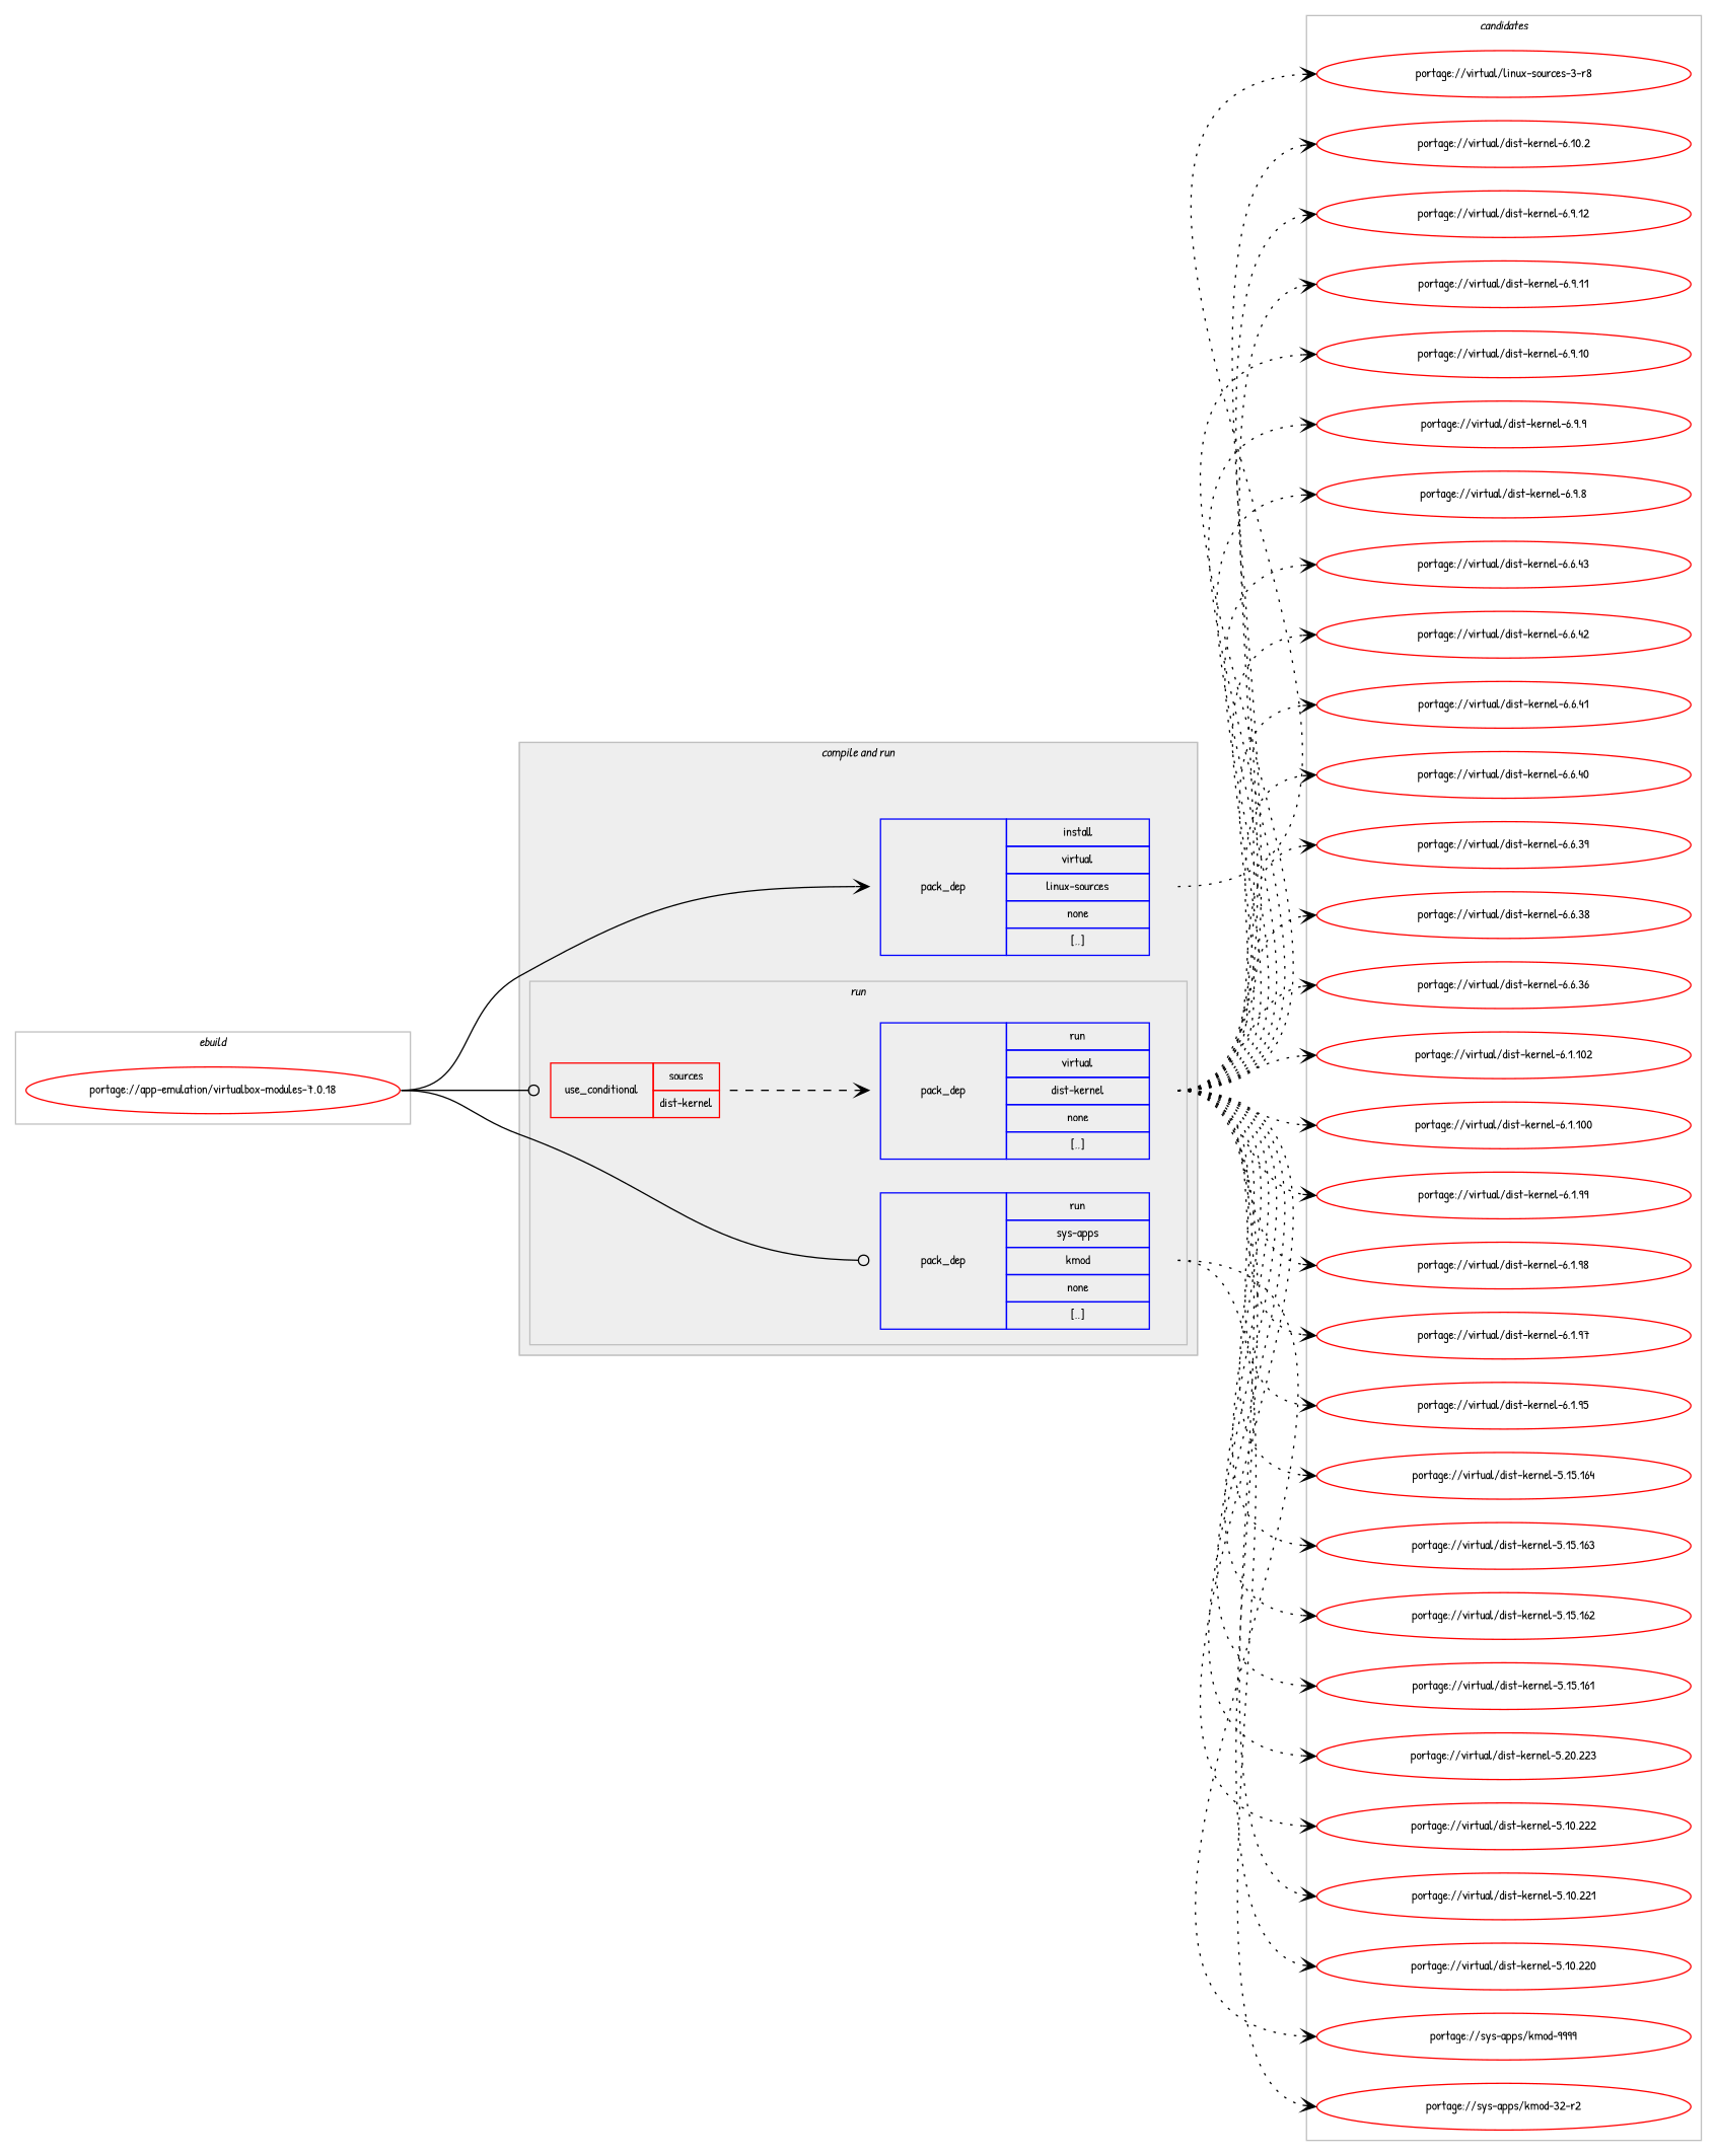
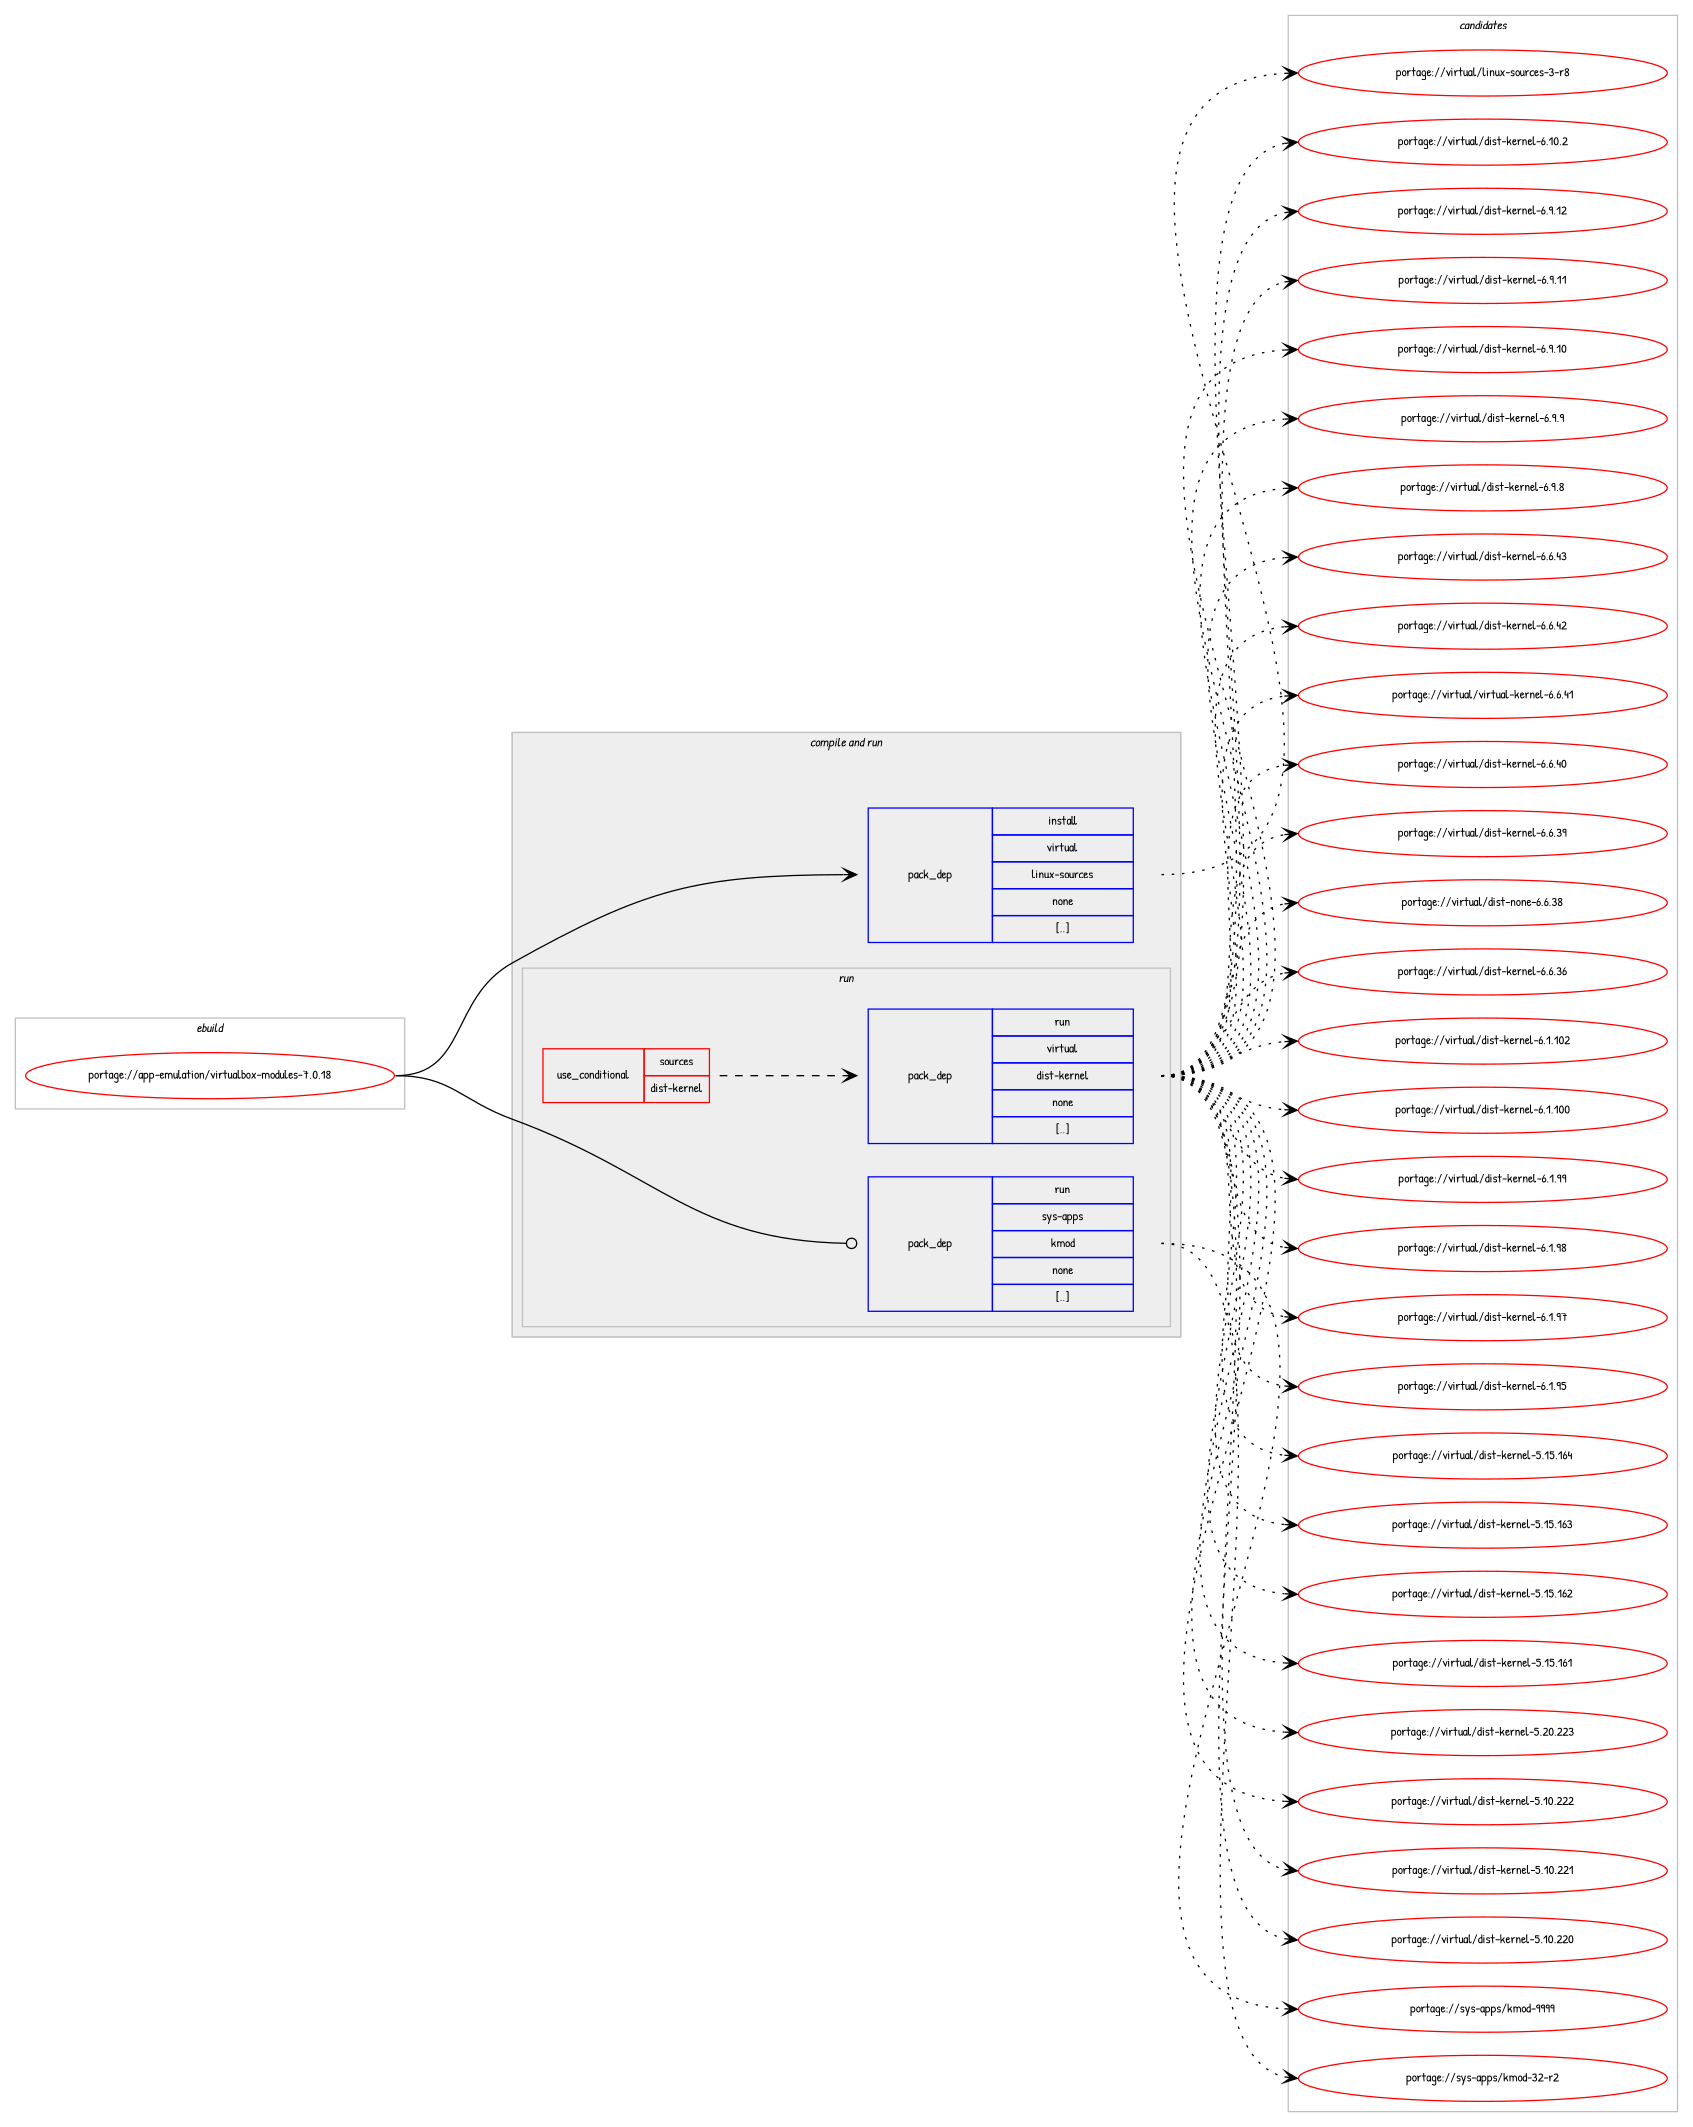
  digraph {
    compound=true
    concentrate=true
    fontname="Patrick Hand"
    fontsize=10
    newrank=true
    rankdir=LR
    ranksep=1.5
    node [color=red fontname="Patrick Hand" fontsize=10]
    edge [arrowhead=vee fontname="Patrick Hand" headport=w style=dotted tailport=e weight=100]
    n1 [label="portage://app-emulation/virtualbox-modules-7.0.18" width=4]
    n2 [color=blue label=<<TABLE BORDER="0" CELLBORDER="1" CELLSPACING="0" CELLPADDING="4" WIDTH="220"><TR><TD ROWSPAN="6" CELLPADDING="30">pack_dep</TD></TR><TR><TD WIDTH="110">install</TD></TR><TR><TD>virtual</TD></TR><TR><TD>linux-sources</TD></TR><TR><TD>none</TD></TR><TR><TD>[,,]</TD></TR></TABLE>> shape=none]
    n3 [color=blue label=<<TABLE BORDER="0" CELLBORDER="1" CELLSPACING="0" CELLPADDING="4" WIDTH="220"><TR><TD ROWSPAN="6" CELLPADDING="30">pack_dep</TD></TR><TR><TD WIDTH="110">run</TD></TR><TR><TD>virtual</TD></TR><TR><TD>dist-kernel</TD></TR><TR><TD>none</TD></TR><TR><TD>[,,]</TD></TR></TABLE>> shape=none]
    n4 [label=<<TABLE BORDER="0" CELLBORDER="1" CELLSPACING="0" CELLPADDING="4"><TR><TD ROWSPAN="3" CELLPADDING="10">use_conditional</TD></TR><TR><TD>sources</TD></TR><TR><TD>dist-kernel</TD></TR></TABLE>> shape=none]
    n5 [color=blue label=<<TABLE BORDER="0" CELLBORDER="1" CELLSPACING="0" CELLPADDING="4" WIDTH="220"><TR><TD ROWSPAN="6" CELLPADDING="30">pack_dep</TD></TR><TR><TD WIDTH="110">run</TD></TR><TR><TD>sys-apps</TD></TR><TR><TD>kmod</TD></TR><TR><TD>none</TD></TR><TR><TD>[,,]</TD></TR></TABLE>> shape=none]
    n6 [label="portage://virtual/linux-sources-3-r8" width=4]
    n7 [label="portage://virtual/dist-kernel-6.10.2" width=4]
    n8 [label="portage://virtual/dist-kernel-6.9.12" width=4]
    n9 [label="portage://virtual/dist-kernel-6.9.11" width=4]
    n10 [label="portage://virtual/dist-kernel-6.9.10" width=4]
    n11 [label="portage://virtual/dist-kernel-6.9.9" width=4]
    n12 [label="portage://virtual/dist-kernel-6.9.8" width=4]
    n13 [label="portage://virtual/dist-kernel-6.6.43" width=4]
    n14 [label="portage://virtual/dist-kernel-6.6.42" width=4]
-   n15 [label="portage://virtual/dist-kernel-6.6.41" width=4]
+   n15 [label="portage://virtual/virtual-kernel-6.6.41" width=4]
    n16 [label="portage://virtual/dist-kernel-6.6.40" width=4]
    n17 [label="portage://virtual/dist-kernel-6.6.39" width=4]
-   n18 [label="portage://virtual/dist-kernel-6.6.38" width=4]
+   n18 [label="portage://virtual/dist-none-6.6.38" width=4]
    n19 [label="portage://virtual/dist-kernel-6.6.36" width=4]
    n20 [label="portage://virtual/dist-kernel-6.1.102" width=4]
    n21 [label="portage://virtual/dist-kernel-6.1.100" width=4]
    n22 [label="portage://virtual/dist-kernel-6.1.99" width=4]
    n23 [label="portage://virtual/dist-kernel-6.1.98" width=4]
    n24 [label="portage://virtual/dist-kernel-6.1.97" width=4]
    n25 [label="portage://virtual/dist-kernel-6.1.95" width=4]
    n26 [label="portage://virtual/dist-kernel-5.15.164" width=4]
    n27 [label="portage://virtual/dist-kernel-5.15.163" width=4]
    n28 [label="portage://virtual/dist-kernel-5.15.162" width=4]
    n29 [label="portage://virtual/dist-kernel-5.15.161" width=4]
    n30 [label="portage://virtual/dist-kernel-5.20.223" width=4]
    n31 [label="portage://virtual/dist-kernel-5.10.222" width=4]
    n32 [label="portage://virtual/dist-kernel-5.10.221" width=4]
    n33 [label="portage://virtual/dist-kernel-5.10.220" width=4]
    n34 [label="portage://sys-apps/kmod-9999" width=4]
    n35 [label="portage://sys-apps/kmod-32-r2" width=4]
    subgraph cluster_1 {
      color=gray
      label=<<i>ebuild</i>>
      n1
    }
    subgraph cluster_2 {
      color=gray
      label=<<i>dependencies</i>>
      subgraph cluster_3 {
        color=gray
        fillcolor="#eeeeee"
        label=<<i>compile</i>>
        style=filled
        subgraph sub_4 {
          color=gray
          fillcolor="#eeeeee"
          label=<<i>compile</i>>
          style=filled
          n2
        }
      }
      subgraph cluster_5 {
        color=gray
        fillcolor="#eeeeee"
        label=<<i>compile and run</i>>
        style=filled
      }
      subgraph cluster_6 {
        color=gray
        fillcolor="#eeeeee"
        label=<<i>run</i>>
        style=filled
        subgraph sub_7 {
          color=gray
          fillcolor="#eeeeee"
          label=<<i>run</i>>
          style=filled
          n4
          subgraph sub_8 {
            color=gray
            fillcolor="#eeeeee"
            label=<<i>run</i>>
            style=filled
            n3
          }
        }
        subgraph sub_9 {
          color=gray
          fillcolor="#eeeeee"
          label=<<i>run</i>>
          style=filled
          n5
        }
      }
    }
    subgraph cluster_10 {
      color=gray
      label=<<i>candidates</i>>
      rank=same
      subgraph sub_11 {
        color=black
        label=<<i>candidates</i>>
        nodesep=1
        rank=same
        n6
      }
      subgraph sub_12 {
        color=black
        label=<<i>candidates</i>>
        nodesep=1
        rank=same
        n7
        n8
        n9
        n10
        n11
        n12
        n13
        n14
        n15
        n16
        n17
        n18
        n19
        n20
        n21
        n22
        n23
        n24
        n25
        n26
        n27
        n28
        n29
        n30
        n31
        n32
        n33
      }
      subgraph sub_13 {
        color=black
        label=<<i>candidates</i>>
        nodesep=1
        rank=same
        n34
        n35
      }
    }
    n1 -> n2 [style=solid weight=20]
-   n1 -> n4 [arrowhead=odot style=solid weight=20]
    n1 -> n5 [arrowhead=odot style=solid weight=20]
    n2 -> n6
    n3 -> n7
    n3 -> n8
    n3 -> n9
    n3 -> n10
    n3 -> n11
    n3 -> n12
    n3 -> n13
    n3 -> n14
    n3 -> n15
    n3 -> n16
    n3 -> n17
    n3 -> n18
    n3 -> n19
    n3 -> n20
    n3 -> n21
    n3 -> n22
    n3 -> n23
    n3 -> n24
    n3 -> n25
    n3 -> n26
    n3 -> n27
    n3 -> n28
    n3 -> n29
    n3 -> n30
    n3 -> n31
    n3 -> n32
    n3 -> n33
    n4 -> n3 [style=dashed weight=20]
    n5 -> n34
    n5 -> n35
  }
